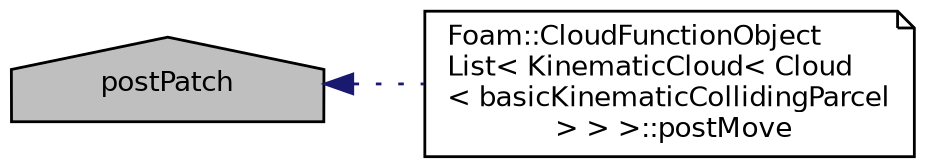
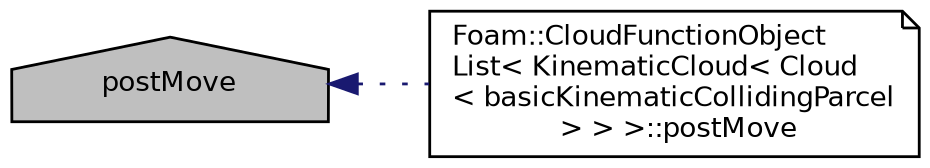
  digraph {
    rankdir=LR
    fontname="DejaVu Sans"
    node [color=black fontname="DejaVu Sans" fontsize=10]
-   n1 [fillcolor=grey75 fontcolor=black height=0.2 label=postPatch shape=house style=filled width=0.4]
+   n1 [fillcolor=grey75 fontcolor=black height=0.2 label=postMove shape=house style=filled width=0.4]
    n2 [height=0.2 label="Foam::CloudFunctionObject\lList\< KinematicCloud\< Cloud\l\< basicKinematicCollidingParcel\l \> \> \>::postMove" shape=note width=0.4]
    n1 -> n2 [color=midnightblue dir=back fontname="DejaVu Sans" fontsize=10 labelfontname=Helvetica labelfontsize=10 style=dotted]
  }
